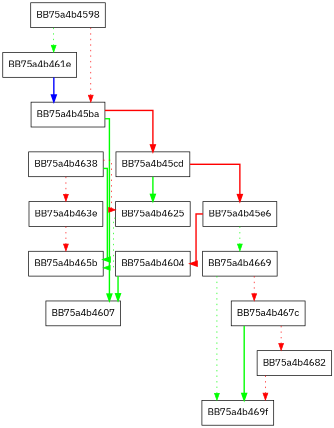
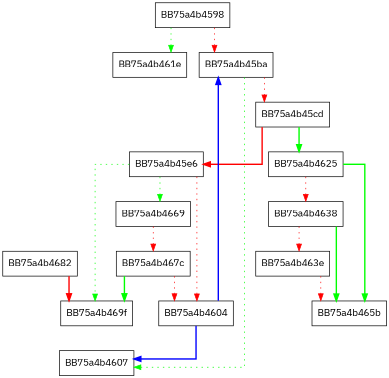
  digraph {
    fontname="IBM Plex Sans"
    splines=ortho
    node [fontname="IBM Plex Sans" shape=box]
    edge [color=red fontname="IBM Plex Sans" style=dotted]
    BB75a4b4598
    BB75a4b461e
    BB75a4b45ba
    BB75a4b4607
    BB75a4b45cd
    BB75a4b4625
    BB75a4b45e6
    BB75a4b465b
    BB75a4b4638
    BB75a4b4669
    BB75a4b4604
    BB75a4b463e
    BB75a4b469f
    BB75a4b467c
    BB75a4b4682
    BB75a4b4598 -> BB75a4b461e [color=green]
    BB75a4b4598 -> BB75a4b45ba
-   BB75a4b461e -> BB75a4b45ba [color=blue style=bold]
-   BB75a4b45ba -> BB75a4b4607 [color=green style=bold]
-   BB75a4b45ba -> BB75a4b45cd [style=bold]
+   BB75a4b4604 -> BB75a4b45ba [color=blue style=bold]
+   BB75a4b45ba -> BB75a4b4607 [color=green]
+   BB75a4b45ba -> BB75a4b45cd
    BB75a4b45cd -> BB75a4b4625 [color=green style=bold]
    BB75a4b45cd -> BB75a4b45e6 [style=bold]
-   BB75a4b4625 -> BB75a4b465b [color=green]
-   BB75a4b4638 -> BB75a4b4625
+   BB75a4b4625 -> BB75a4b465b [color=green style=bold]
+   BB75a4b4625 -> BB75a4b4638
    BB75a4b45e6 -> BB75a4b4669 [color=green]
-   BB75a4b45e6 -> BB75a4b4604 [style=bold]
+   BB75a4b45e6 -> BB75a4b4604
    BB75a4b4638 -> BB75a4b465b [color=green style=bold]
    BB75a4b4638 -> BB75a4b463e
-   BB75a4b4669 -> BB75a4b469f [color=green]
+   BB75a4b45e6 -> BB75a4b469f [color=green]
    BB75a4b4669 -> BB75a4b467c
-   BB75a4b4604 -> BB75a4b4607 [color=green style=bold]
+   BB75a4b4604 -> BB75a4b4607 [color=blue style=bold]
    BB75a4b463e -> BB75a4b465b
    BB75a4b467c -> BB75a4b469f [color=green style=bold]
-   BB75a4b467c -> BB75a4b4682
-   BB75a4b4682 -> BB75a4b469f
+   BB75a4b467c -> BB75a4b4604
+   BB75a4b4682 -> BB75a4b469f [style=bold]
  }
